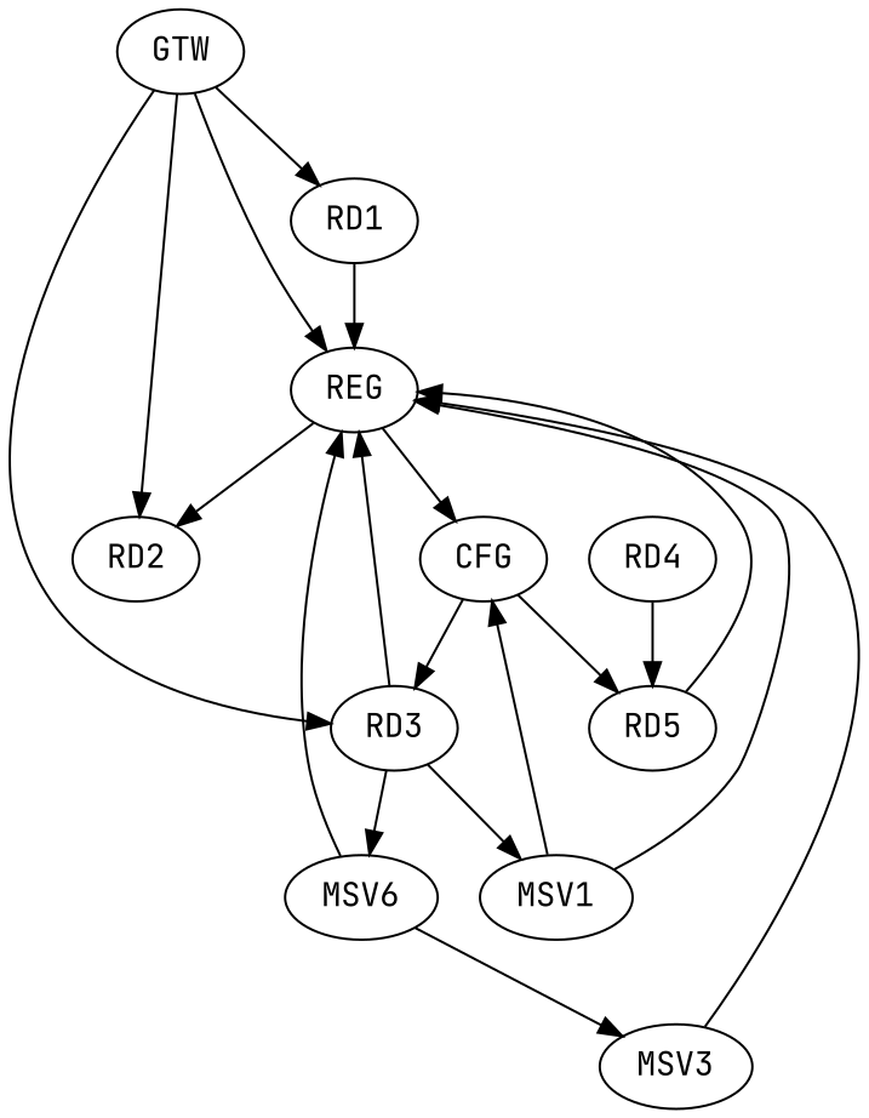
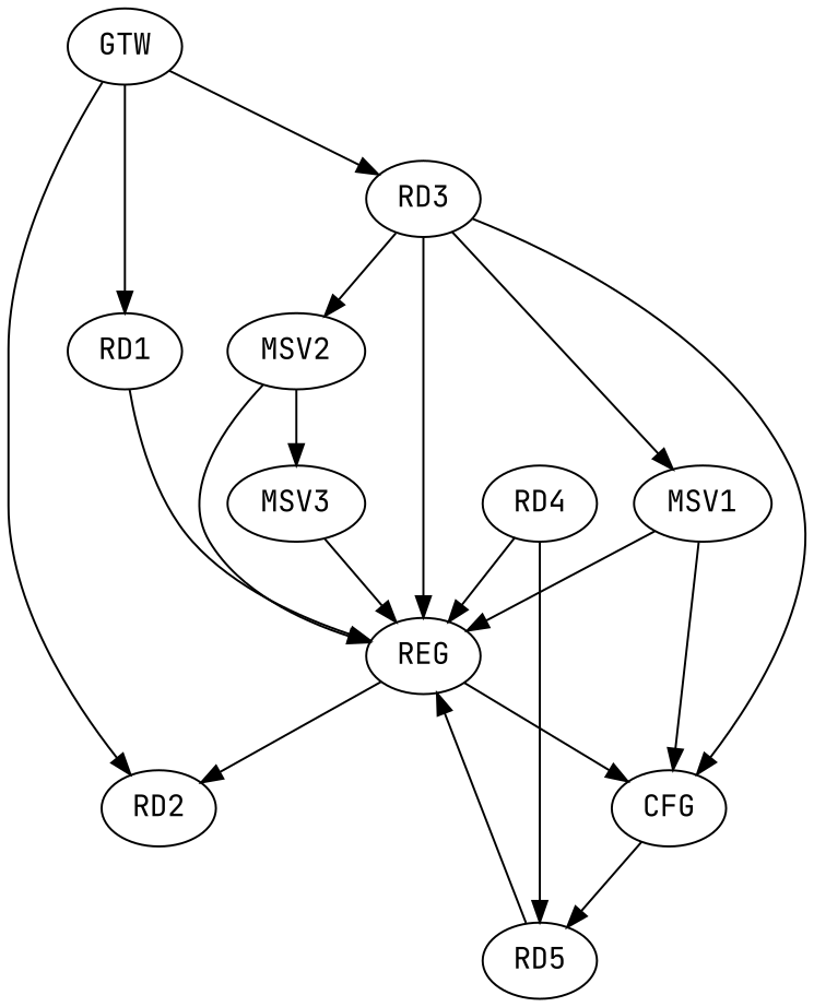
  strict digraph {
    fontname="JetBrains Mono"
    node [fontname="JetBrains Mono"]
    edge [fontname="JetBrains Mono"]
    n1 [label=RD1]
    n2 [label=REG]
    n3 [label=RD2]
    n4 [label=CFG]
    n5 [label=RD3]
    n6 [label=MSV1]
-   n7 [label=MSV6]
+   n7 [label=MSV2]
    n8 [label=RD5]
    n9 [label=MSV3]
    n10 [label=RD4]
    n11 [label=GTW]
    n1 -> n2
    n2 -> n3
    n2 -> n4
    n4 -> n8
    n5 -> n2
-   n4 -> n5
+   n5 -> n4
    n5 -> n6
    n5 -> n7
    n6 -> n2
    n6 -> n4
    n7 -> n2
    n7 -> n9
    n8 -> n2
    n9 -> n2
-   n11 -> n2
+   n10 -> n2
    n10 -> n8
    n11 -> n1
    n11 -> n3
    n11 -> n5
  }
